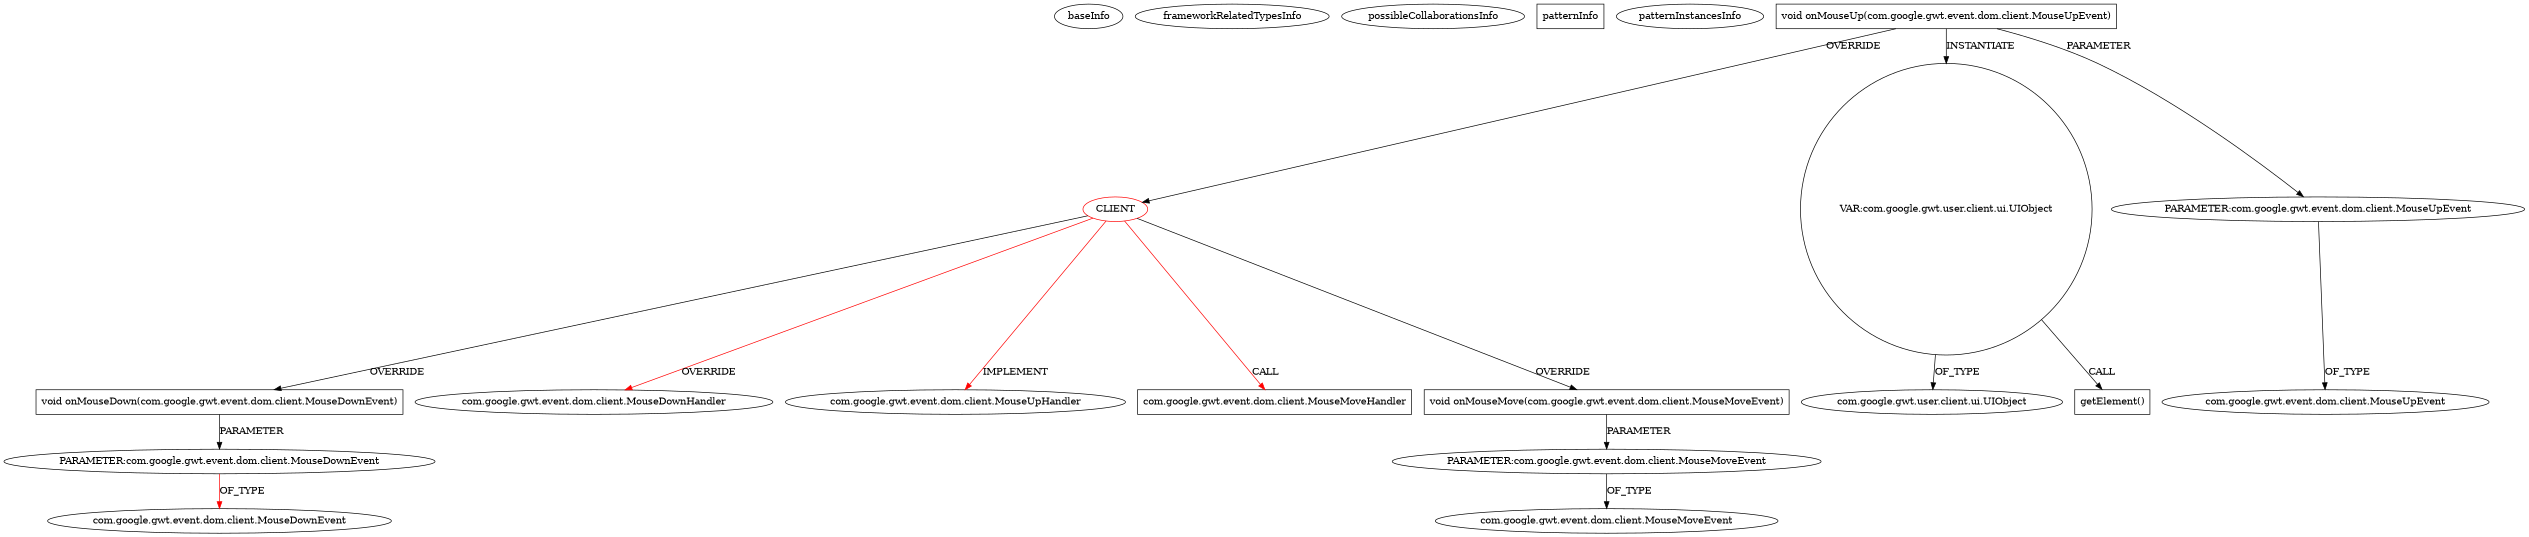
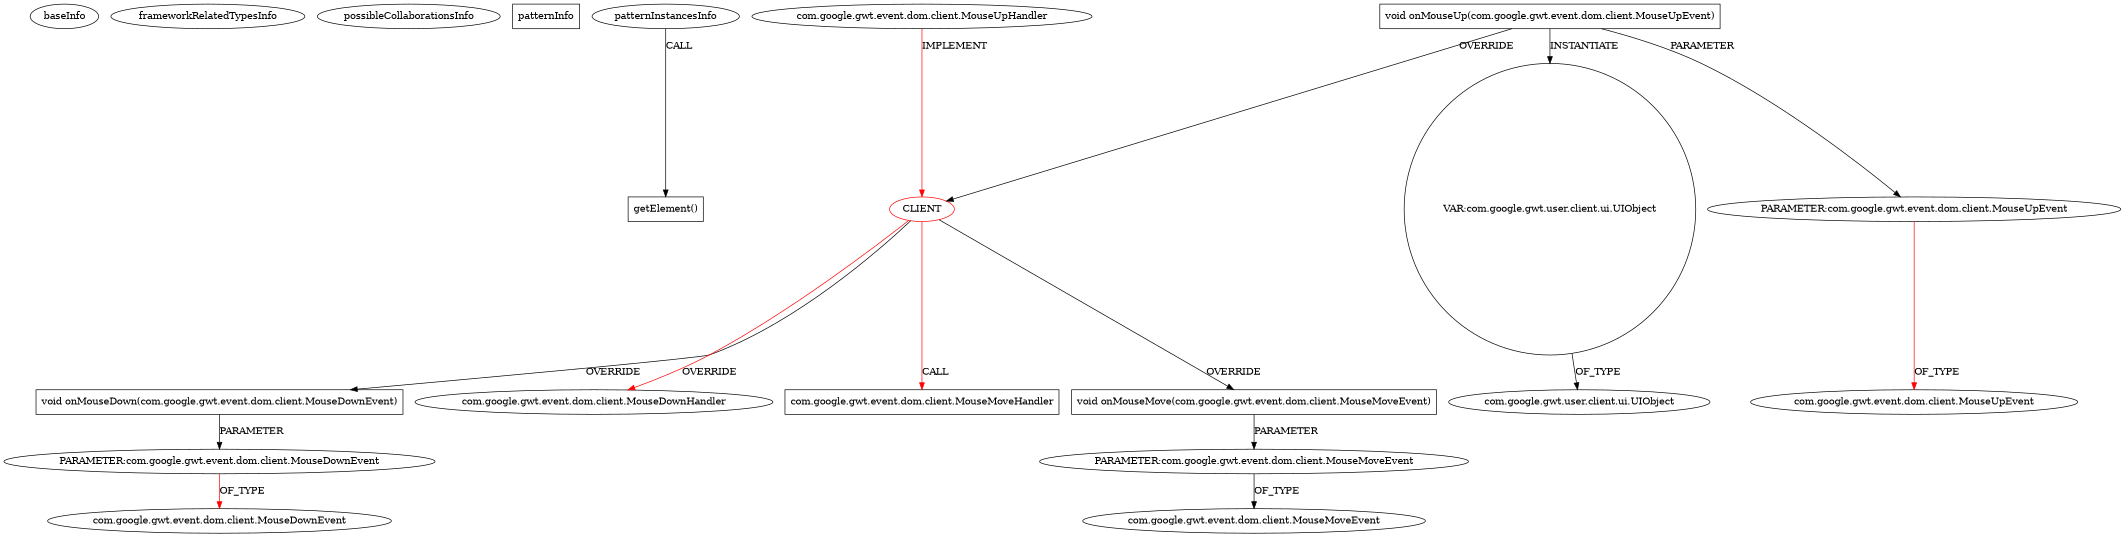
  digraph {
    node [isFrameworkType=false]
    baseInfo [category=pattern graphId=770 isAnonymous=false possibleRelation=false isFrameworkType=""]
    frameworkRelatedTypesInfo [0="com.google.gwt.event.dom.client.MouseMoveHandler" 1="com.google.gwt.event.dom.client.MouseUpHandler" 2="com.google.gwt.event.dom.client.MouseDownHandler" isFrameworkType=""]
    possibleCollaborationsInfo [isFrameworkType=""]
    patternInfo [frequency=2.0 patternRootClient=0 shape=box isFrameworkType=""]
    patternInstancesInfo [0="MathieuLorber-GWT-console~/MathieuLorber-GWT-console/GWT-console-master/src/main/java/net/mlorber/gwt/console/client/MouseDragHandler.java~MouseDragHandler~313" 1="mansiT-UiBinder~/mansiT-UiBinder/UiBinder-master/uibinder/src/com/allen_sauer/gwt/dnd/client/MouseDragHandler.java~MouseDragHandler~3680" isFrameworkType=""]
    n6 [label="com.google.gwt.event.dom.client.MouseDownEvent" vertexType=FRAMEWORK_CLASS_TYPE]
    n7 [label="PARAMETER:com.google.gwt.event.dom.client.MouseDownEvent" vertexType=PARAMETER_DECLARATION]
    n8 [label="void onMouseDown(com.google.gwt.event.dom.client.MouseDownEvent)" shape=box vertexType=OVERRIDING_METHOD_DECLARATION]
    n9 [color=red label=CLIENT vertexType=ROOT_CLIENT_CLASS_DECLARATION]
    n10 [label="com.google.gwt.event.dom.client.MouseDownHandler" vertexType=FRAMEWORK_INTERFACE_TYPE]
    n11 [label="com.google.gwt.event.dom.client.MouseUpHandler" vertexType=FRAMEWORK_INTERFACE_TYPE]
    n12 [label="com.google.gwt.event.dom.client.MouseMoveHandler" shape=box vertexType=FRAMEWORK_INTERFACE_TYPE]
    n13 [label="void onMouseMove(com.google.gwt.event.dom.client.MouseMoveEvent)" shape=box vertexType=OVERRIDING_METHOD_DECLARATION]
    n14 [label="void onMouseUp(com.google.gwt.event.dom.client.MouseUpEvent)" shape=box vertexType=OVERRIDING_METHOD_DECLARATION]
    n15 [label="VAR:com.google.gwt.user.client.ui.UIObject" shape=circle vertexType=VARIABLE_EXPRESION]
    n16 [label="PARAMETER:com.google.gwt.event.dom.client.MouseUpEvent" vertexType=PARAMETER_DECLARATION]
    n17 [label="PARAMETER:com.google.gwt.event.dom.client.MouseMoveEvent" vertexType=PARAMETER_DECLARATION]
    n18 [label="com.google.gwt.user.client.ui.UIObject" vertexType=FRAMEWORK_CLASS_TYPE]
    n19 [label="getElement()" shape=box vertexType=INSIDE_CALL]
    n20 [label="com.google.gwt.event.dom.client.MouseUpEvent" vertexType=FRAMEWORK_CLASS_TYPE]
    n21 [label="com.google.gwt.event.dom.client.MouseMoveEvent" vertexType=FRAMEWORK_CLASS_TYPE]
    n7 -> n6 [color=red label=OF_TYPE]
    n8 -> n7 [label=PARAMETER]
    n9 -> n8 [label=OVERRIDE]
    n9 -> n10 [color=red label=OVERRIDE]
-   n9 -> n11 [color=red label=IMPLEMENT]
+   n11 -> n9 [color=red label=IMPLEMENT]
    n9 -> n12 [color=red label=CALL]
    n9 -> n13 [label=OVERRIDE]
    n13 -> n17 [label=PARAMETER]
    n14 -> n9 [label=OVERRIDE]
    n14 -> n15 [label=INSTANTIATE]
    n14 -> n16 [label=PARAMETER]
    n15 -> n18 [label=OF_TYPE]
-   n15 -> n19 [label=CALL]
-   n16 -> n20 [label=OF_TYPE]
+   patternInstancesInfo -> n19 [label=CALL]
+   n16 -> n20 [label=OF_TYPE color=red]
    n17 -> n21 [label=OF_TYPE]
  }
